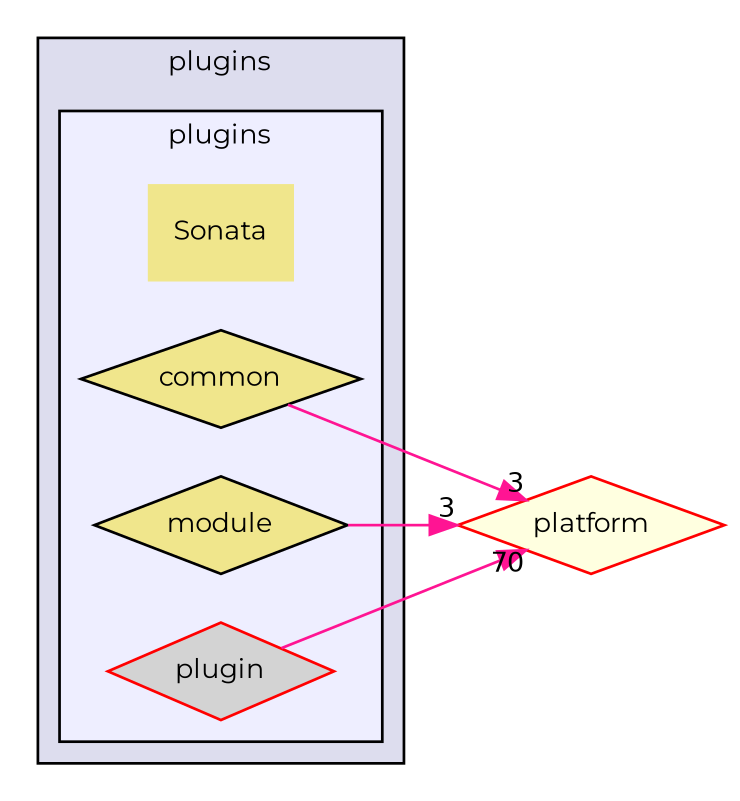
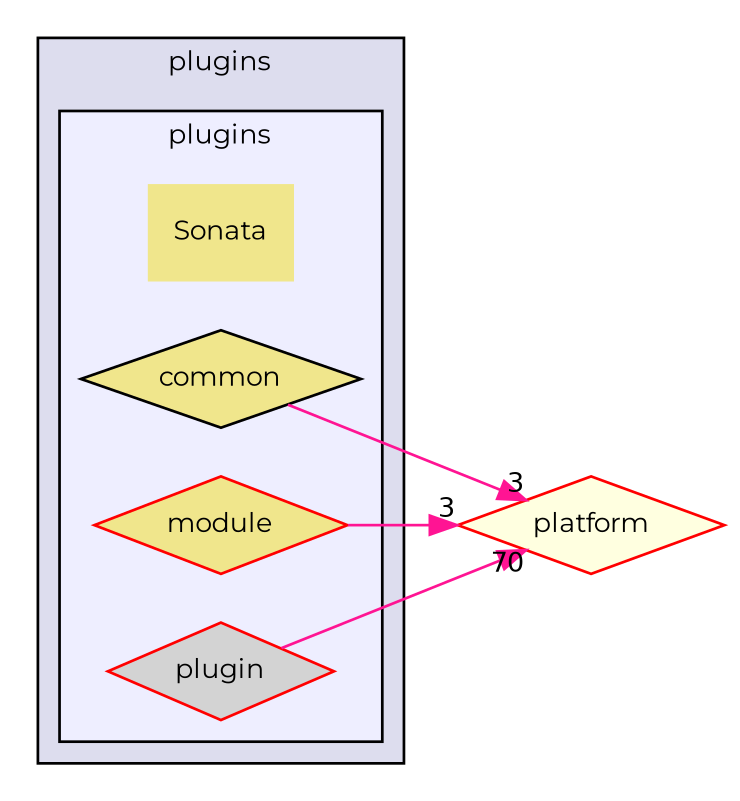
  digraph {
    compound=true
    fontname=Montserrat
    rankdir=LR
    node [fillcolor=khaki fontname=Montserrat fontsize=10 shape=diamond style=filled color=red]
    edge [color=deeppink fontname=Montserrat headlabel=3 labeldistance=1.5 labelfontname=Helvetica labelfontsize=10]
    n1 [label=Sonata shape=plaintext color=""]
    n2 [label=common color=""]
-   n3 [color=black label=module]
+   n3 [label=module]
    n4 [fillcolor=lightgrey label=plugin]
    n5 [fillcolor=lightyellow label=platform]
    subgraph cluster_1 {
      bgcolor="#ddddee"
      fontsize=10
      label=plugins
      pencolor=black
      subgraph cluster_2 {
        bgcolor="#eeeeff"
        fontsize=10
        label=plugins
        pencolor=black
        n1
        n2
        n3
        n4
      }
    }
    n2 -> n5
    n3 -> n5
    n4 -> n5 [headlabel=70]
  }
